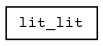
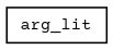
  digraph {
    rankdir=TB
    fontname="Courier Prime"
-   n1 [color=black fillcolor=white fontname="Courier Prime" fontsize=10 height=0.2 label=lit_lit shape=record style=filled width=0.4]
+   n1 [color=black fillcolor=white fontname="Courier Prime" fontsize=10 height=0.2 label=arg_lit shape=record style=filled width=0.4]
  }
